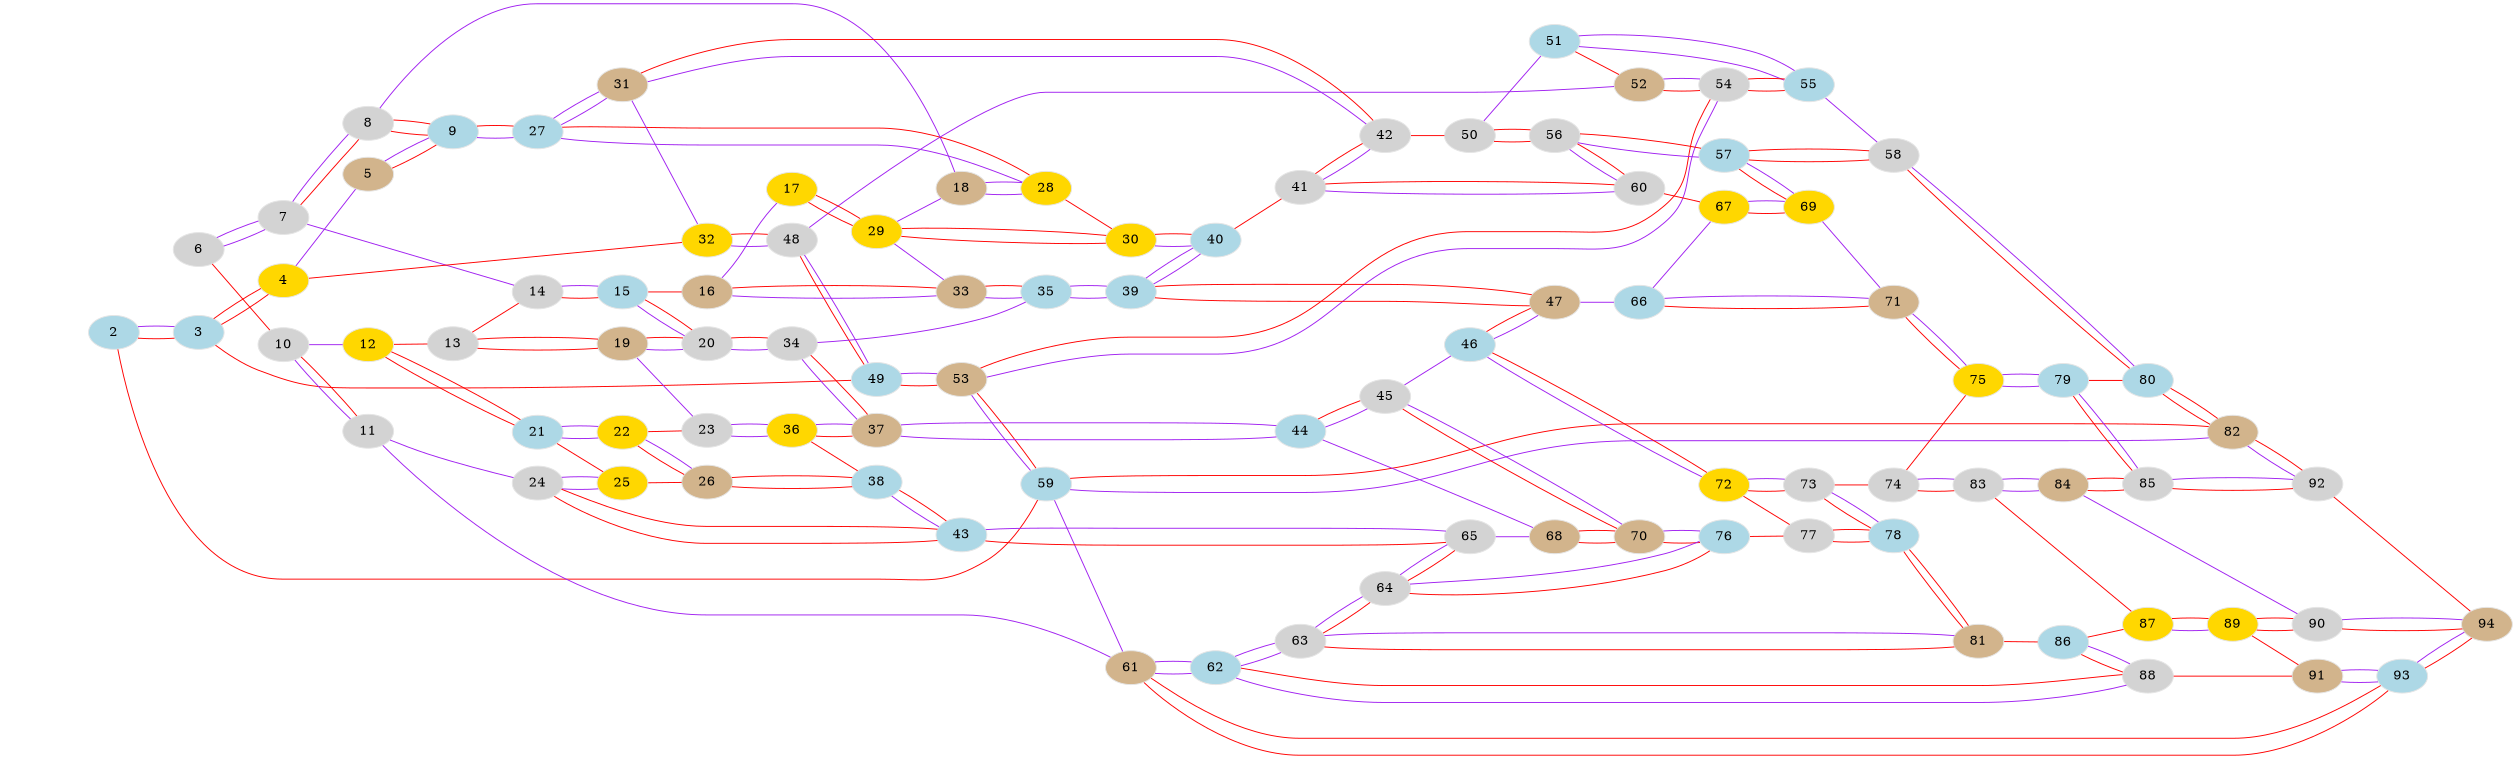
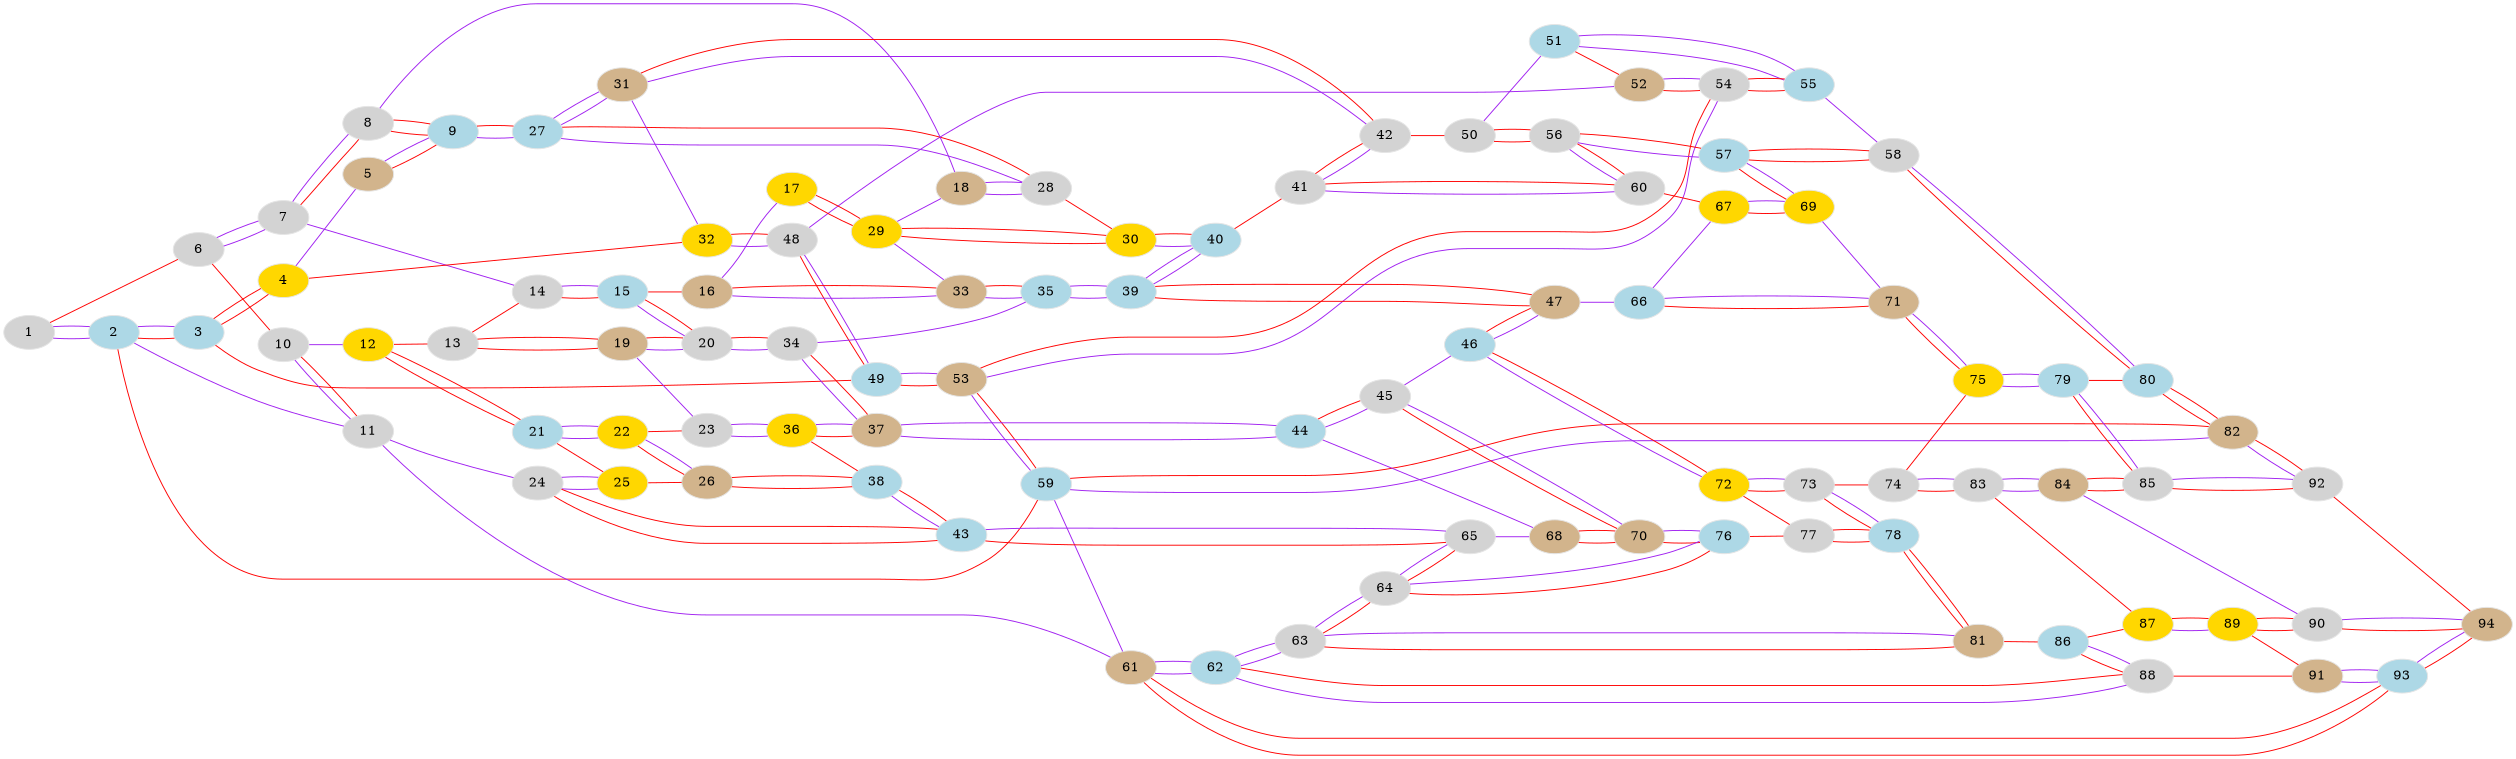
  graph {
    rankdir=LR
    node [color=gray90 fillcolor=lightgrey style=filled]
    edge [color=red]
    2 [fillcolor=lightblue]
+   1
    6
    3 [fillcolor=lightblue]
    11
    59 [fillcolor=lightblue]
    7
    10
    4 [fillcolor=gold]
    49 [fillcolor=lightblue]
    24
    61 [fillcolor=tan]
    82 [fillcolor=tan]
    5 [fillcolor=tan]
    32 [fillcolor=gold]
    53 [fillcolor=tan]
    9 [fillcolor=lightblue]
    48
    27 [fillcolor=lightblue]
    8
    14
    12 [fillcolor=gold]
    18 [fillcolor=tan]
    15 [fillcolor=lightblue]
-   28 [fillcolor=gold]
+   28
    31 [fillcolor=tan]
    13
    21 [fillcolor=lightblue]
    25 [fillcolor=gold]
    43 [fillcolor=lightblue]
    62 [fillcolor=lightblue]
    93 [fillcolor=lightblue]
    19 [fillcolor=tan]
    22 [fillcolor=gold]
    20
    23
    16 [fillcolor=tan]
    17 [fillcolor=gold]
    33 [fillcolor=tan]
    34
    29 [fillcolor=gold]
    35 [fillcolor=lightblue]
    30 [fillcolor=gold]
    36 [fillcolor=gold]
    37 [fillcolor=tan]
    26 [fillcolor=tan]
    38 [fillcolor=lightblue]
    65
    42
    40 [fillcolor=lightblue]
    41
    50
    52 [fillcolor=tan]
    39 [fillcolor=lightblue]
    44 [fillcolor=lightblue]
    47 [fillcolor=tan]
    45
    68 [fillcolor=tan]
    66 [fillcolor=lightblue]
    60
    67 [fillcolor=gold]
    51 [fillcolor=lightblue]
    56
    46 [fillcolor=lightblue]
    70 [fillcolor=tan]
    72 [fillcolor=gold]
    76 [fillcolor=lightblue]
    73
    77
    71 [fillcolor=tan]
    54
    55 [fillcolor=lightblue]
    57 [fillcolor=lightblue]
    58
    80 [fillcolor=lightblue]
    69 [fillcolor=gold]
    92
    63
    88
    94 [fillcolor=tan]
    64
    81 [fillcolor=tan]
    91 [fillcolor=tan]
    86 [fillcolor=lightblue]
    75 [fillcolor=gold]
    79 [fillcolor=lightblue]
    74
    78 [fillcolor=lightblue]
    83
    84 [fillcolor=tan]
    87 [fillcolor=gold]
    85
    90
    89 [fillcolor=gold]
    2 -- 3
    2 -- 3 [color=purple]
+   2 -- 11 [color=purple]
    2 -- 59
+   1 -- 2 [color=purple]
+   1 -- 2 [color=purple]
+   1 -- 6
    6 -- 7 [color=purple]
    6 -- 7 [color=purple]
    6 -- 10
    3 -- 4
    3 -- 4
    3 -- 49
    11 -- 24 [color=purple]
    11 -- 61 [color=purple]
    59 -- 61 [color=purple]
    59 -- 82 [color=purple]
    59 -- 82
    7 -- 8
    7 -- 8 [color=purple]
    7 -- 14 [color=purple]
    10 -- 11 [color=purple]
    10 -- 11
    10 -- 12 [color=purple]
    4 -- 5 [color=purple]
    4 -- 32
    49 -- 53
    49 -- 53 [color=purple]
    24 -- 25 [color=purple]
    24 -- 25 [color=purple]
    24 -- 43
    24 -- 43
    61 -- 62 [color=purple]
    61 -- 62 [color=purple]
    61 -- 93
    61 -- 93
    82 -- 92 [color=purple]
    82 -- 92
    5 -- 9
    5 -- 9 [color=purple]
    32 -- 48 [color=purple]
    32 -- 48
    53 -- 59 [color=purple]
    53 -- 59
    53 -- 54 [color=purple]
    53 -- 54
    9 -- 27 [color=purple]
    9 -- 27
    48 -- 49
    48 -- 49 [color=purple]
    48 -- 52 [color=purple]
    27 -- 28 [color=purple]
    27 -- 28
    27 -- 31 [color=purple]
    27 -- 31 [color=purple]
    8 -- 9
    8 -- 9
    8 -- 18 [color=purple]
    14 -- 15
    14 -- 15 [color=purple]
    12 -- 13
    12 -- 21
    12 -- 21
    18 -- 28 [color=purple]
    18 -- 28 [color=purple]
    15 -- 20 [color=purple]
    15 -- 20
    15 -- 16
    28 -- 30
    31 -- 32 [color=purple]
    31 -- 42 [color=purple]
    31 -- 42
    13 -- 14
    13 -- 19
    13 -- 19
    21 -- 25
    21 -- 22 [color=purple]
    21 -- 22 [color=purple]
    25 -- 26
    43 -- 65
    43 -- 65 [color=purple]
    62 -- 63 [color=purple]
    62 -- 63 [color=purple]
    62 -- 88 [color=purple]
    62 -- 88
    93 -- 94
    93 -- 94 [color=purple]
    19 -- 20 [color=purple]
    19 -- 20
    19 -- 23 [color=purple]
    22 -- 23
    22 -- 26
    22 -- 26 [color=purple]
    20 -- 34 [color=purple]
    20 -- 34
    23 -- 36 [color=purple]
    23 -- 36 [color=purple]
    16 -- 17 [color=purple]
    16 -- 33 [color=purple]
    16 -- 33
    17 -- 29
    17 -- 29
    33 -- 35 [color=purple]
    33 -- 35
    34 -- 35 [color=purple]
    34 -- 37 [color=purple]
    34 -- 37
    29 -- 18 [color=purple]
    29 -- 33 [color=purple]
    29 -- 30
    29 -- 30
    35 -- 39 [color=purple]
    35 -- 39 [color=purple]
    30 -- 40 [color=purple]
    30 -- 40
    36 -- 37
    36 -- 37 [color=purple]
    36 -- 38
    37 -- 44 [color=purple]
    37 -- 44 [color=purple]
    26 -- 38
    26 -- 38
    38 -- 43 [color=purple]
    38 -- 43
    65 -- 68 [color=purple]
    42 -- 50
    40 -- 41
    41 -- 42 [color=purple]
    41 -- 42
    41 -- 60 [color=purple]
    41 -- 60
    50 -- 51 [color=purple]
    50 -- 56
    50 -- 56
    52 -- 54
    52 -- 54 [color=purple]
    39 -- 40 [color=purple]
    39 -- 40 [color=purple]
    39 -- 47
    39 -- 47
    44 -- 45 [color=purple]
    44 -- 45
    44 -- 68 [color=purple]
    47 -- 66 [color=purple]
    45 -- 46 [color=purple]
    45 -- 70
    45 -- 70 [color=purple]
    68 -- 70
    68 -- 70
    66 -- 67 [color=purple]
    66 -- 71
    66 -- 71 [color=purple]
    60 -- 67
    67 -- 69
    67 -- 69 [color=purple]
    51 -- 52
    51 -- 55 [color=purple]
    51 -- 55 [color=purple]
    56 -- 60 [color=purple]
    56 -- 60
    56 -- 57 [color=purple]
    56 -- 57
    46 -- 47 [color=purple]
    46 -- 47
    46 -- 72 [color=purple]
    46 -- 72
    70 -- 76
    70 -- 76 [color=purple]
    72 -- 73
    72 -- 73 [color=purple]
    72 -- 77
    76 -- 77
    73 -- 74
    73 -- 78
    73 -- 78 [color=purple]
    77 -- 78
    77 -- 78
    71 -- 75
    71 -- 75 [color=purple]
    54 -- 55
    54 -- 55
    55 -- 58 [color=purple]
    57 -- 58
    57 -- 58
    57 -- 69
    57 -- 69 [color=purple]
    58 -- 80
    58 -- 80 [color=purple]
    80 -- 82
    80 -- 82
    69 -- 71 [color=purple]
    92 -- 94
    63 -- 64
    63 -- 64 [color=purple]
    63 -- 81
    63 -- 81 [color=purple]
    88 -- 91
    64 -- 65
    64 -- 65 [color=purple]
    64 -- 76
    64 -- 76 [color=purple]
    81 -- 86
    91 -- 93 [color=purple]
    91 -- 93 [color=purple]
    86 -- 88
    86 -- 88 [color=purple]
    86 -- 87
    75 -- 79 [color=purple]
    75 -- 79 [color=purple]
    79 -- 80
    79 -- 85
    79 -- 85 [color=purple]
    74 -- 75
    74 -- 83
    74 -- 83 [color=purple]
    78 -- 81
    78 -- 81
    83 -- 84 [color=purple]
    83 -- 84 [color=purple]
    83 -- 87
    84 -- 85
    84 -- 85
    84 -- 90 [color=purple]
    87 -- 89 [color=purple]
    87 -- 89
    85 -- 92
    85 -- 92 [color=purple]
    90 -- 94
    90 -- 94 [color=purple]
    89 -- 91
    89 -- 90
    89 -- 90
  }
